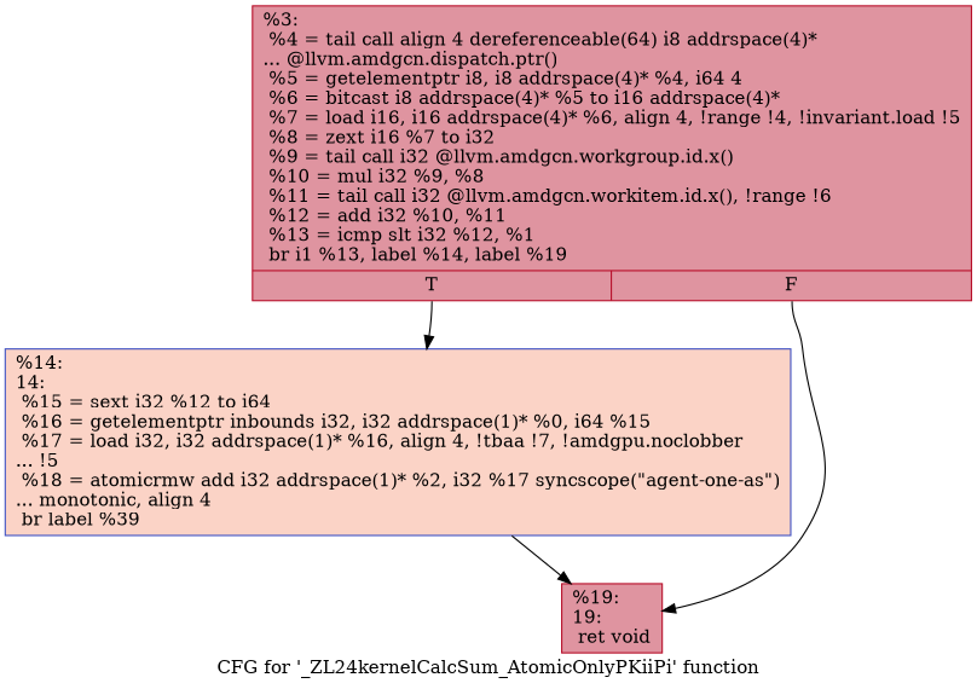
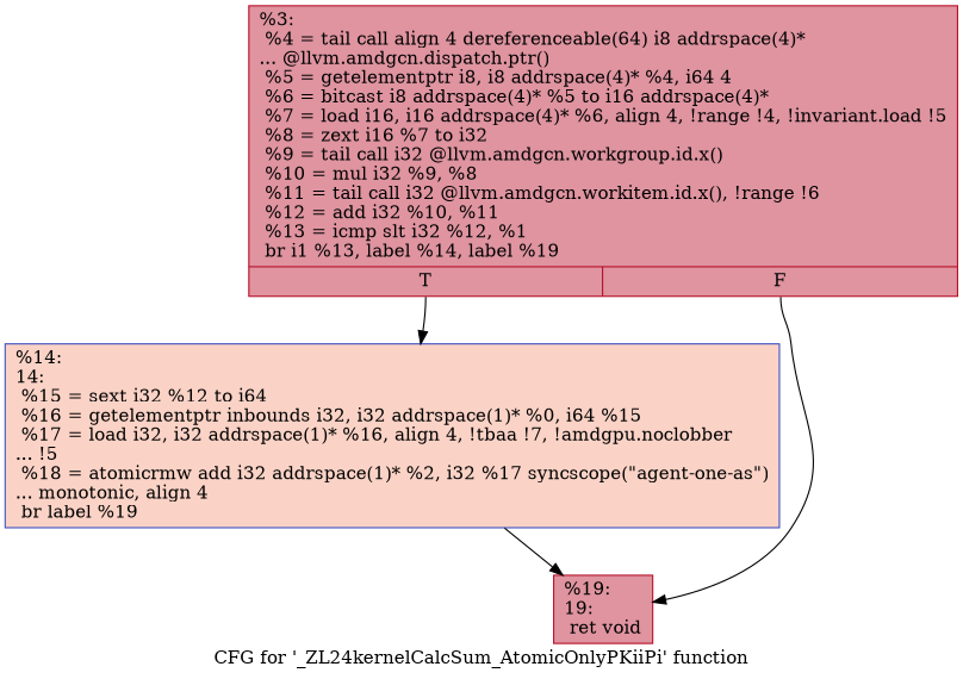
  digraph {
    label="CFG for '_ZL24kernelCalcSum_AtomicOnlyPKiiPi' function"
    node [color="#b70d28ff" fillcolor="#b70d2870" shape=record style=filled]
    n1 [label="{%3:\l  %4 = tail call align 4 dereferenceable(64) i8 addrspace(4)*\l... @llvm.amdgcn.dispatch.ptr()\l  %5 = getelementptr i8, i8 addrspace(4)* %4, i64 4\l  %6 = bitcast i8 addrspace(4)* %5 to i16 addrspace(4)*\l  %7 = load i16, i16 addrspace(4)* %6, align 4, !range !4, !invariant.load !5\l  %8 = zext i16 %7 to i32\l  %9 = tail call i32 @llvm.amdgcn.workgroup.id.x()\l  %10 = mul i32 %9, %8\l  %11 = tail call i32 @llvm.amdgcn.workitem.id.x(), !range !6\l  %12 = add i32 %10, %11\l  %13 = icmp slt i32 %12, %1\l  br i1 %13, label %14, label %19\l|{<s0>T|<s1>F}}"]
-   n2 [color="#3d50c3ff" fillcolor="#f59c7d70" label="{%14:\l14:                                               \l  %15 = sext i32 %12 to i64\l  %16 = getelementptr inbounds i32, i32 addrspace(1)* %0, i64 %15\l  %17 = load i32, i32 addrspace(1)* %16, align 4, !tbaa !7, !amdgpu.noclobber\l... !5\l  %18 = atomicrmw add i32 addrspace(1)* %2, i32 %17 syncscope(\"agent-one-as\")\l... monotonic, align 4\l  br label %39\l}"]
+   n2 [color="#3d50c3ff" fillcolor="#f59c7d70" label="{%14:\l14:                                               \l  %15 = sext i32 %12 to i64\l  %16 = getelementptr inbounds i32, i32 addrspace(1)* %0, i64 %15\l  %17 = load i32, i32 addrspace(1)* %16, align 4, !tbaa !7, !amdgpu.noclobber\l... !5\l  %18 = atomicrmw add i32 addrspace(1)* %2, i32 %17 syncscope(\"agent-one-as\")\l... monotonic, align 4\l  br label %19\l}"]
    n3 [label="{%19:\l19:                                               \l  ret void\l}"]
    n1 -> n2 [tailport=s0]
    n1 -> n3 [tailport=s1]
    n2 -> n3
  }
